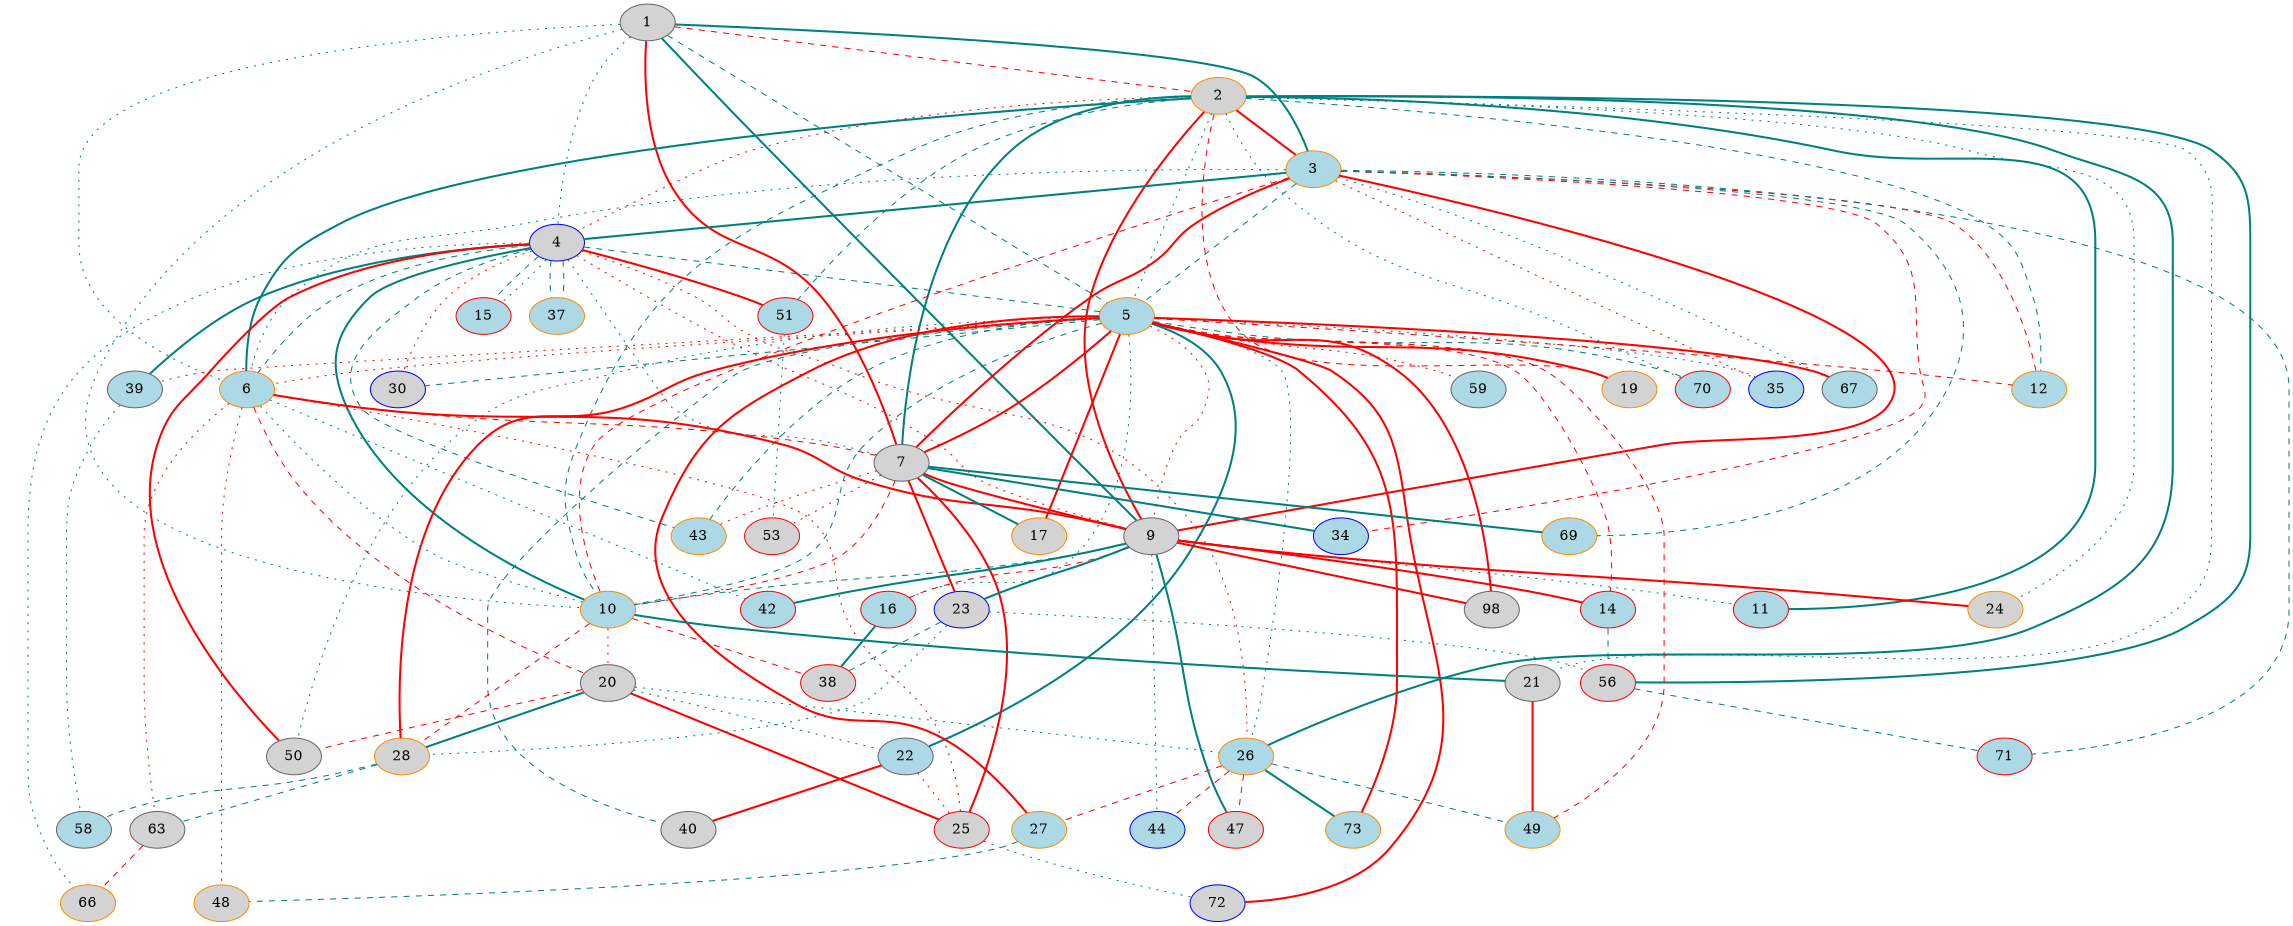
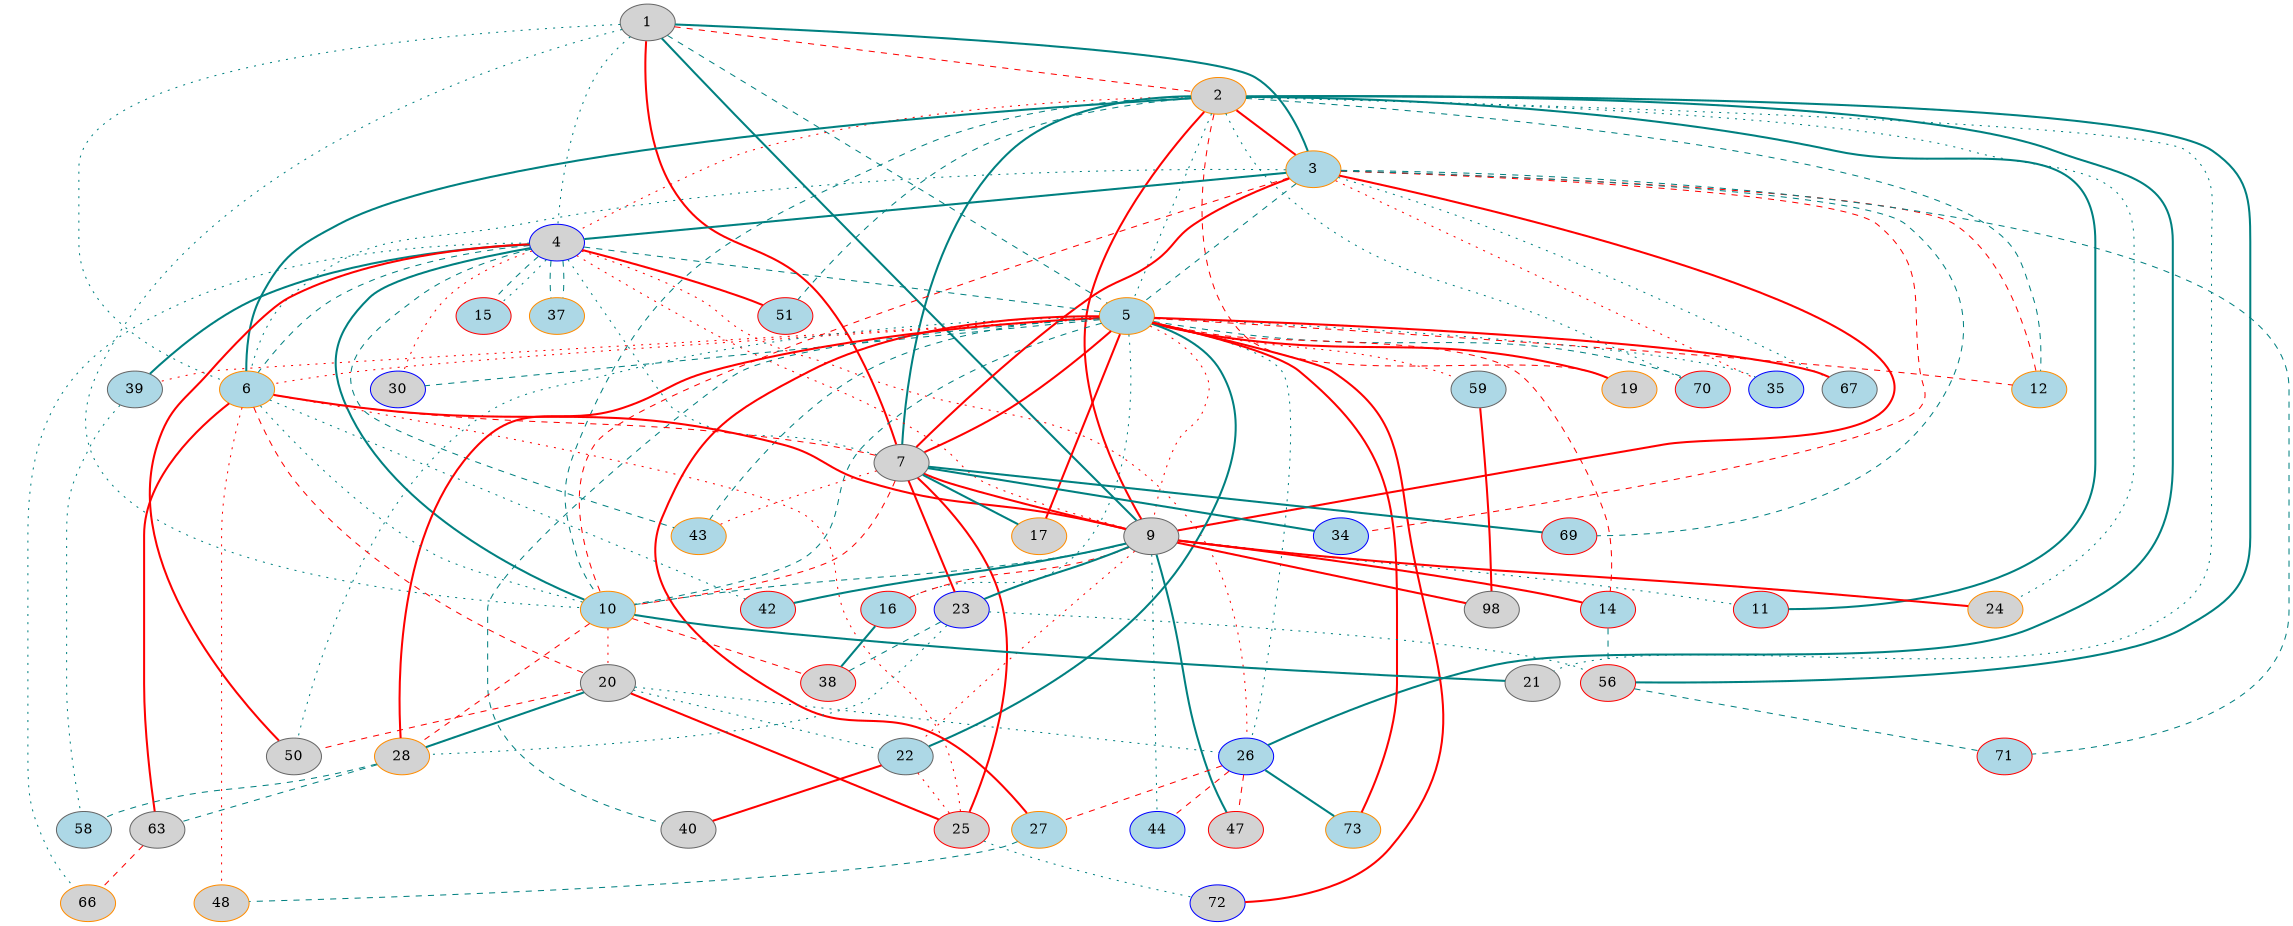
  graph {
    node [color=darkorange fillcolor=lightblue style=filled]
    edge [color=teal style=bold]
    1 [color=gray40 fillcolor=lightgrey super="+54"]
    2 [fillcolor=lightgrey super="+36"]
    3 [super="+76"]
    4 [color=blue fillcolor=lightgrey super="+68"]
    5 [super="+8"]
    6 [super="+29"]
    7 [color=gray40 fillcolor=lightgrey super="+13"]
    9 [color=gray40 fillcolor=lightgrey super="+64"]
    10 [super="+46"]
    11 [color=red]
    12 [super="+57"]
    19 [fillcolor=lightgrey]
    21 [color=gray40 fillcolor=lightgrey]
    24 [fillcolor=lightgrey]
-   26 [super="+31"]
+   26 [color=blue super="+31"]
    51 [color=red]
    56 [color=red fillcolor=lightgrey super="+65"]
    70 [color=red]
    34 [color=blue]
    35 [color=blue]
    67 [color=gray40]
-   69
+   69 [color=red]
    71 [color=red]
    15 [color=red]
    30 [color=blue fillcolor=lightgrey]
    37
    39 [color=gray40]
    43 [super="+60"]
    50 [color=gray40 fillcolor=lightgrey super="+74"]
    66 [fillcolor=lightgrey]
    14 [color=red]
    16 [color=red super="+45"]
    17 [fillcolor=lightgrey super="+52"]
    n34 [color=gray40 fillcolor=lightgrey label=98]
    22 [color=gray40 super="+75"]
    27
    28 [fillcolor=lightgrey super="+32"]
    40 [color=gray40 fillcolor=lightgrey]
-   49 [super="+61"]
    59 [color=gray40]
    72 [color=blue fillcolor=lightgrey]
    73
    20 [color=gray40 fillcolor=lightgrey super="+41"]
    25 [color=red fillcolor=lightgrey super="+33"]
    42 [color=red]
    48 [fillcolor=lightgrey super="+62"]
    63 [color=gray40 fillcolor=lightgrey]
    23 [color=blue fillcolor=lightgrey super="+55"]
-   53 [color=red fillcolor=lightgrey]
    44 [color=blue]
    47 [color=red fillcolor=lightgrey]
    38 [color=red fillcolor=lightgrey]
    58 [color=gray40]
    1 -- 2 [color=red style=dashed]
    1 -- 3
    1 -- 4 [style=dotted]
    1 -- 5 [style=dashed weight=2]
    1 -- 6 [style=dotted weight=2]
    1 -- 7 [color=red]
    1 -- 9
    1 -- 10 [style=dotted]
    2 -- 3 [color=red weight=2]
    2 -- 4 [color=red style=dotted]
    2 -- 5 [style=dotted weight=2]
    2 -- 6
    2 -- 7
    2 -- 9 [color=red weight=2]
    2 -- 10 [style=dashed]
    2 -- 11
    2 -- 12 [style=dashed weight=2]
    2 -- 19 [color=red style=dashed]
    2 -- 21 [style=dotted]
    2 -- 24 [style=dotted]
    2 -- 26
    2 -- 51 [style=dashed]
    2 -- 56
    2 -- 70 [style=dotted]
    3 -- 4
    3 -- 5 [style=dashed weight=2]
    3 -- 6 [style=dotted]
    3 -- 7 [color=red weight=2]
    3 -- 9 [color=red]
    3 -- 10 [color=red style=dashed]
    3 -- 12 [color=red style=dashed]
    3 -- 34 [color=red style=dashed]
    3 -- 35 [color=red style=dotted]
    3 -- 67 [style=dotted]
    3 -- 69 [style=dashed]
    3 -- 71 [style=dashed]
    4 -- 5 [style=dashed weight=3]
    4 -- 6 [style=dashed]
    4 -- 7 [style=dotted]
    4 -- 9 [color=red style=dotted]
    4 -- 10
    4 -- 26 [color=red style=dotted]
    4 -- 51 [color=red]
    4 -- 15 [style=dashed]
    4 -- 15 [style=dotted]
    4 -- 30 [color=red style=dotted]
    4 -- 37 [style=dashed]
    4 -- 37 [style=dashed]
    4 -- 39
    4 -- 43 [style=dashed]
    4 -- 50 [color=red]
    4 -- 66 [style=dotted]
    5 -- 6 [color=red style=dotted weight=2]
    5 -- 7 [color=red weight=2]
    5 -- 9 [color=red style=dotted weight=2]
    5 -- 10 [style=dashed weight=2]
    5 -- 12 [color=red style=dashed]
    5 -- 19 [color=red]
    5 -- 26 [style=dotted]
    5 -- 70 [style=dashed]
    5 -- 35 [style=dotted]
    5 -- 67 [color=red]
    5 -- 30 [style=dashed]
    5 -- 39 [color=red style=dotted]
    5 -- 43 [style=dashed]
    5 -- 50 [style=dotted]
    5 -- 14 [color=red style=dashed]
    5 -- 16 [style=dotted]
    5 -- 17 [color=red]
-   5 -- n34 [color=red]
+   59 -- n34 [color=red]
    5 -- 22
    5 -- 27 [color=red]
    5 -- 28 [color=red]
    5 -- 40 [style=dashed]
-   5 -- 49 [color=red style=dashed]
    5 -- 59 [color=red style=dotted weight=2]
    5 -- 72 [color=red]
    5 -- 73 [color=red]
    6 -- 7 [color=red style=dashed]
    6 -- 9 [color=red]
    6 -- 10 [style=dotted]
    6 -- 20 [color=red style=dashed]
    6 -- 25 [color=red style=dotted]
    6 -- 42 [style=dotted]
    6 -- 48 [color=red style=dotted weight=2]
-   6 -- 63 [color=red style=dotted]
+   6 -- 63 [color=red]
    7 -- 9 [color=red]
    7 -- 10 [color=red style=dashed]
    7 -- 34
    7 -- 69
    7 -- 43 [color=red style=dotted]
    7 -- 17
    7 -- 25 [color=red]
    7 -- 23 [color=red]
-   7 -- 53 [color=red style=dotted]
    9 -- 10 [style=dashed]
    9 -- 11 [style=dotted]
    9 -- 24 [color=red]
    9 -- 14 [color=red]
    9 -- 16 [color=red style=dashed]
    9 -- n34 [color=red]
+   9 -- 22 [color=red style=dotted]
    9 -- 42
    9 -- 23
    9 -- 44 [style=dotted]
    9 -- 47
    10 -- 21
    10 -- 28 [color=red style=dashed]
    10 -- 20 [color=red style=dotted weight=2]
    10 -- 38 [color=red style=dashed]
-   21 -- 49 [color=red]
    26 -- 27 [color=red style=dashed]
-   26 -- 49 [style=dashed]
    26 -- 73
    26 -- 44 [color=red style=dashed]
    26 -- 47 [color=red style=dashed]
-   51 -- 53 [style=dotted]
    56 -- 71 [style=dashed]
    39 -- 58 [style=dotted]
    14 -- 56 [style=dashed]
    16 -- 38
    22 -- 40 [color=red]
    22 -- 25 [color=red style=dotted]
    27 -- 48 [style=dashed]
    28 -- 63 [style=dashed]
    28 -- 58 [style=dashed]
    20 -- 26 [style=dotted]
    20 -- 50 [color=red style=dashed]
    20 -- 22 [style=dotted]
    20 -- 28
    20 -- 25 [color=red]
    25 -- 72 [style=dotted]
    63 -- 66 [color=red style=dashed]
    23 -- 56 [style=dotted]
    23 -- 28 [style=dotted]
    23 -- 38 [style=dashed]
  }
